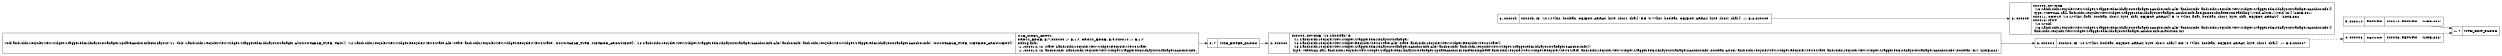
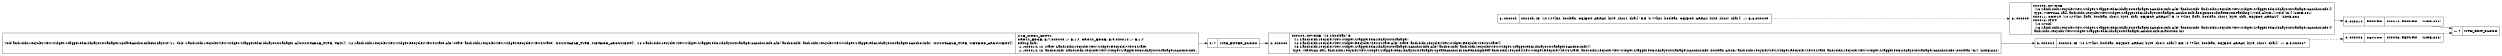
  digraph {
    rankdir=LR
    node [shape=record]
    n1 [label="{0\:\ ?|MTH_ENTER_BLOCK\l}"]
    n2 [label="{2\:\ 0x0000|0x0000: INVOKE  (r0 I:boolean) = \l  (r1 I:androidx.recyclerview.widget.StaggeredGridLayoutManager)\l  (r2 I:androidx.recyclerview.widget.RecyclerView$State A[D('state' androidx.recyclerview.widget.RecyclerView$State)])\l  (r3 I:androidx.recyclerview.widget.StaggeredGridLayoutManager$AnchorInfo A[D('anchorInfo' androidx.recyclerview.widget.StaggeredGridLayoutManager$AnchorInfo)])\l type: VIRTUAL call: androidx.recyclerview.widget.StaggeredGridLayoutManager.updateAnchorFromPendingData(androidx.recyclerview.widget.RecyclerView$State, androidx.recyclerview.widget.StaggeredGridLayoutManager$AnchorInfo):boolean A[MD:(androidx.recyclerview.widget.RecyclerView$State, androidx.recyclerview.widget.StaggeredGridLayoutManager$AnchorInfo):boolean (m)] (LINE:822)\l}"]
    n3 [label="{3\:\ 0x0004|0x0004: IF  (r0 I:??[int, boolean, OBJECT, ARRAY, byte, short, char]) == (0 ??[int, boolean, OBJECT, ARRAY, byte, short, char])  \-\> B:5:0x0007 \l}"]
    n4 [label="{4\:\ 0x0006|RETURN\l|0x0006: RETURN    (LINE:823)\l}"]
    n5 [label="{1\:\ ?|MTH_EXIT_BLOCK\l}"]
    n6 [label="{6\:\ 0x000b|0x000b: IF  (r0 I:??[int, boolean, OBJECT, ARRAY, byte, short, char]) == (0 ??[int, boolean, OBJECT, ARRAY, byte, short, char])  \-\> B:8:0x000e \l}"]
    n7 [label="{8\:\ 0x000e|0x000e: INVOKE  \l  (r3 I:androidx.recyclerview.widget.StaggeredGridLayoutManager$AnchorInfo A[D('anchorInfo' androidx.recyclerview.widget.StaggeredGridLayoutManager$AnchorInfo)])\l type: VIRTUAL call: androidx.recyclerview.widget.StaggeredGridLayoutManager.AnchorInfo.assignCoordinateFromPadding():void A[MD:():void (m)] (LINE:831)\l0x0011: CONST  (r0 I:??[int, float, boolean, short, byte, char, OBJECT, ARRAY]) = (0 ??[int, float, boolean, short, byte, char, OBJECT, ARRAY])  (LINE:832)\l0x0012: IPUT  \l  (r0 I:void)\l  (r3 I:androidx.recyclerview.widget.StaggeredGridLayoutManager$AnchorInfo A[D('anchorInfo' androidx.recyclerview.widget.StaggeredGridLayoutManager$AnchorInfo)])\l androidx.recyclerview.widget.StaggeredGridLayoutManager.AnchorInfo.mPosition int \l}"]
    n8 [label="{9\:\ 0x0014|RETURN\l|0x0014: RETURN    (LINE:833)\l}"]
    n9 [label="{void androidx.recyclerview.widget.StaggeredGridLayoutManager.updateAnchorInfoForLayout((r1 'this' I:androidx.recyclerview.widget.StaggeredGridLayoutManager A[IMMUTABLE_TYPE, THIS]), (r2 I:androidx.recyclerview.widget.RecyclerView$State A[D('state' androidx.recyclerview.widget.RecyclerView$State), IMMUTABLE_TYPE, METHOD_ARGUMENT]), (r3 I:androidx.recyclerview.widget.StaggeredGridLayoutManager$AnchorInfo A[D('anchorInfo' androidx.recyclerview.widget.StaggeredGridLayoutManager$AnchorInfo), IMMUTABLE_TYPE, METHOD_ARGUMENT]))  | USE_LINES_HINTS\lCROSS_EDGE: B:7:0x000d \-\> B:1:?, CROSS_EDGE: B:9:0x0014 \-\> B:1:?\lDebug Info:\l  \-1 \-0x0014: r2 'state' Landroidx\/recyclerview\/widget\/RecyclerView$State;\l  \-1 \-0x0014: r3 'anchorInfo' Landroidx\/recyclerview\/widget\/StaggeredGridLayoutManager$AnchorInfo;\l}"]
    n1 -> n2
    n2 -> n3
    n3 -> n4 [style=dashed]
    n4 -> n5 [style=dashed]
-   n6 -> n7
+   n6 -> n7 [style=dashed]
+   n7 -> n8
    n8 -> n5
    n9 -> n1
  }
